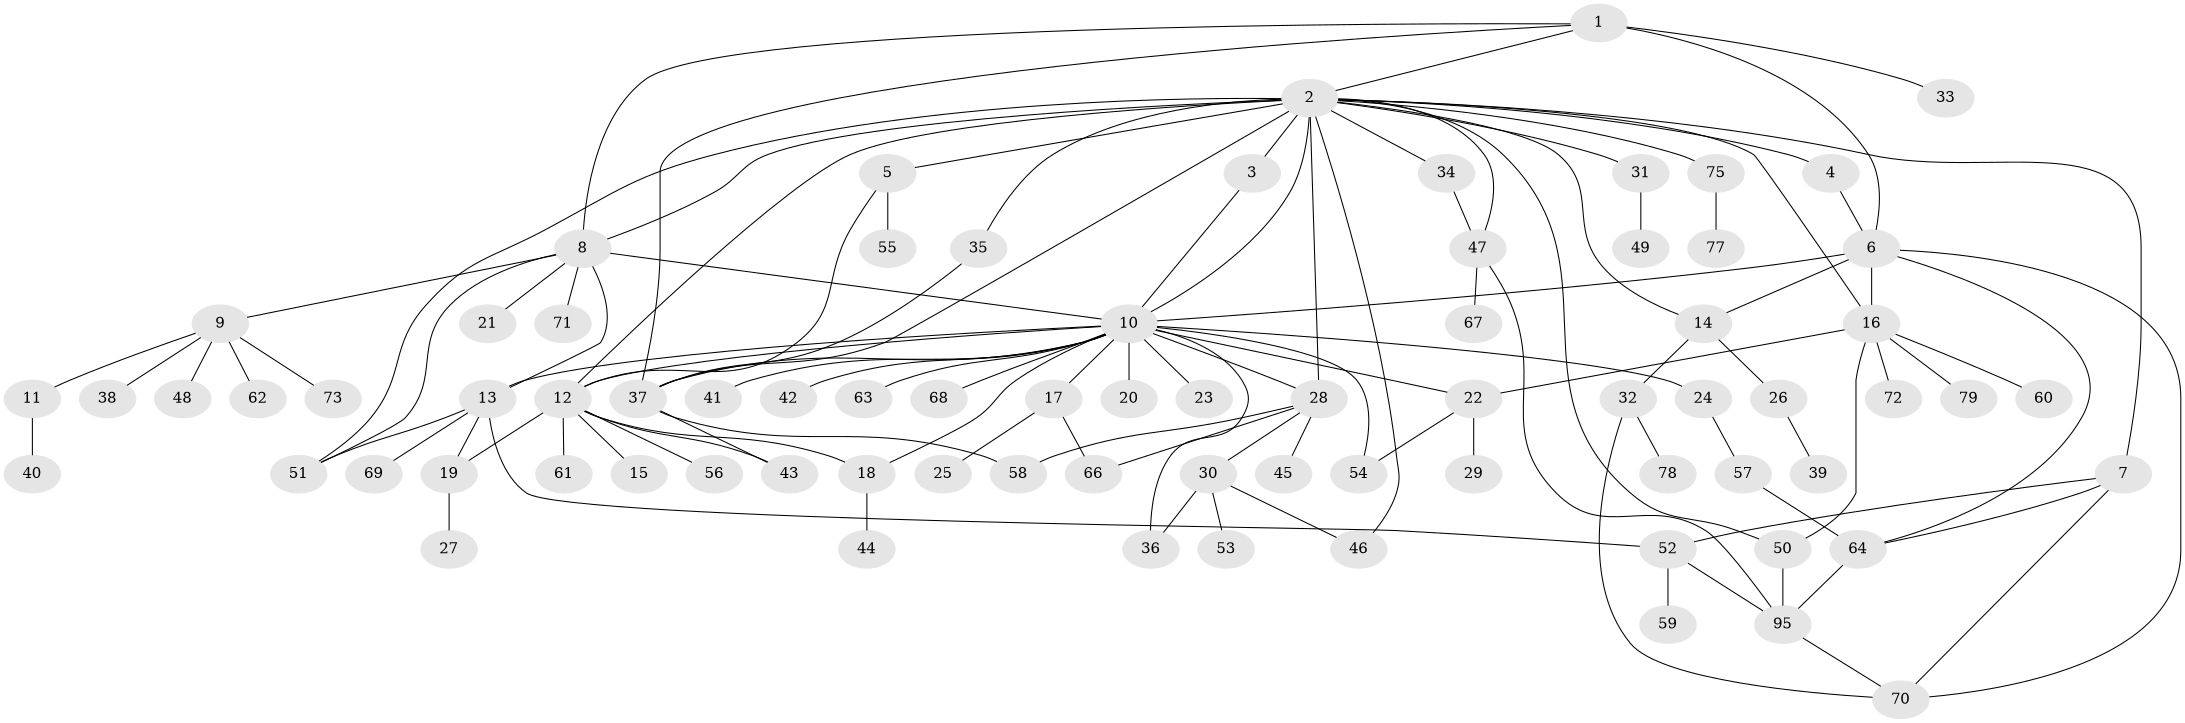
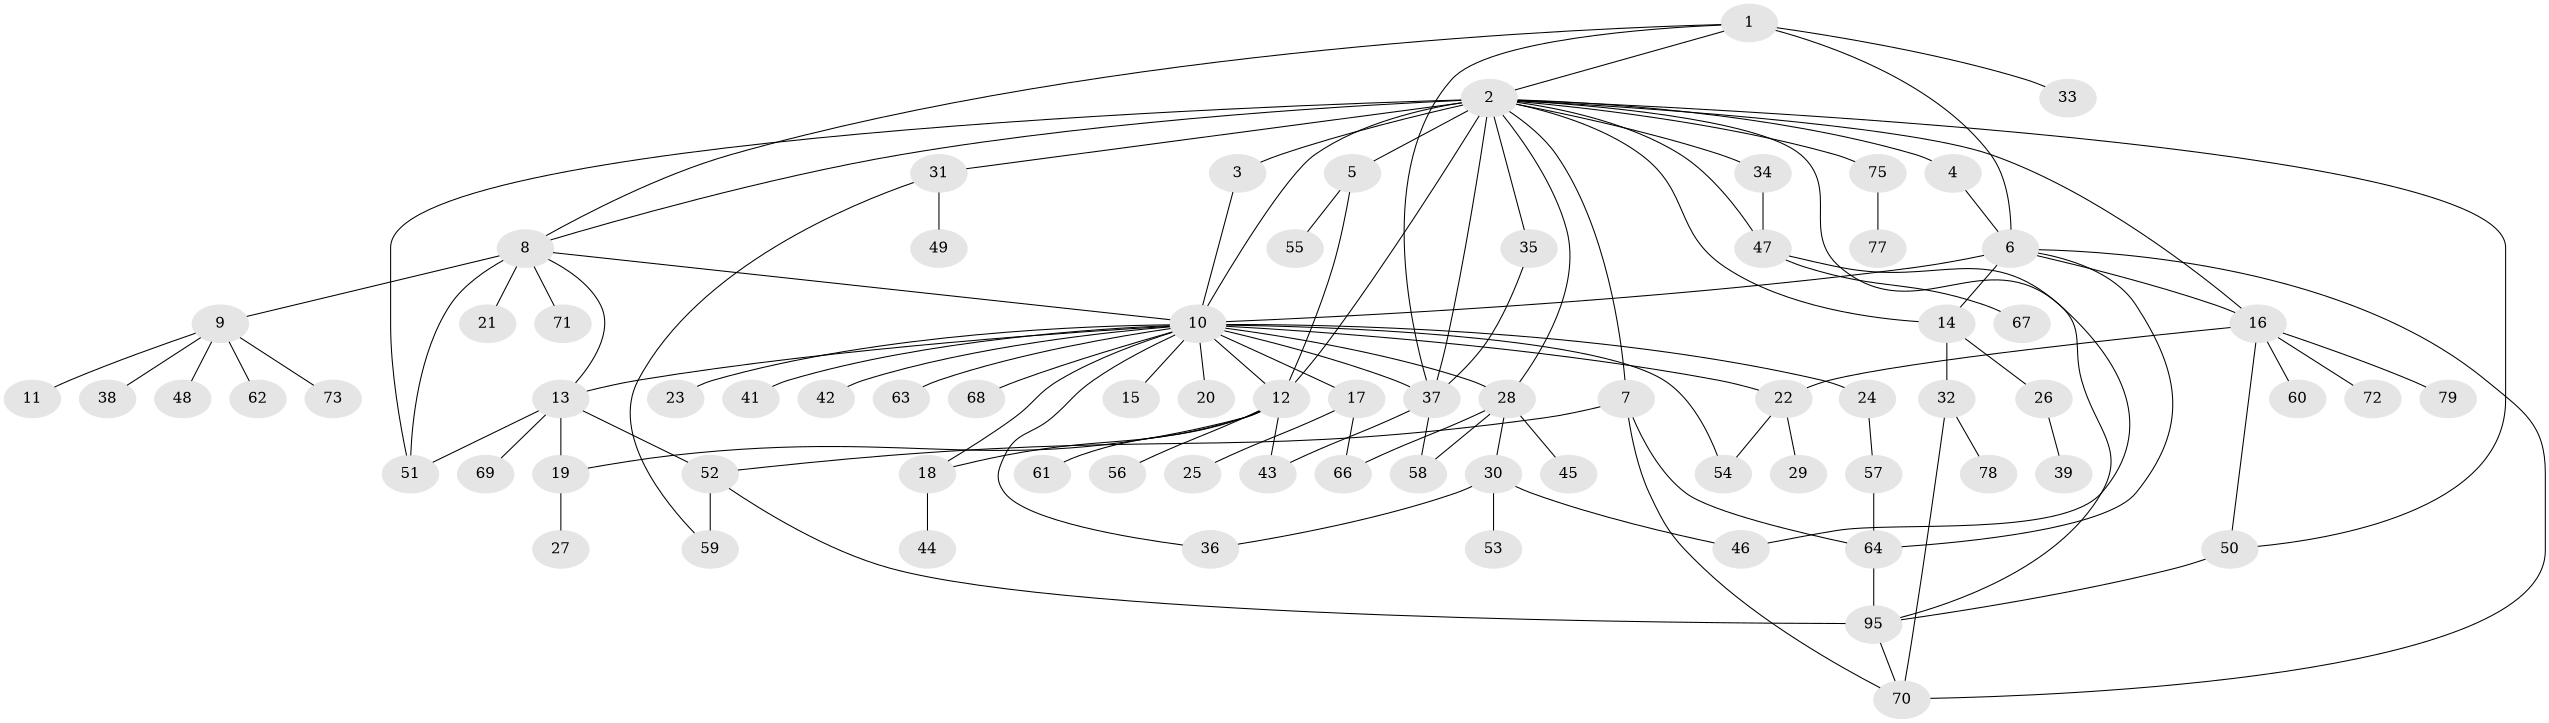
  graph {
    node [color=gray90 style=filled]
    edge [weight=1.0]
    1
    2
    6
    8
    33
    37
    3
    4
    5
    7
    10
    12
    14
    16
    28
    31
    34
    35
    46
    47
    50
    51
    75
    64
    70
    9
    13
    21
    71
    43
    58
    55
    52
    15
    17
    18
    20
    22
    23
    24
    36
    41
    42
    54
    63
    68
    19
    56
    61
    26
    32
    60
    72
    79
    66
    30
    45
    49
    59
    n60 [label=95]
    67
    77
    11
    38
    48
    62
    73
    69
-   40
    25
    44
    29
    57
    27
    39
    78
    53
    1 -- 2
    1 -- 6
    1 -- 8
    1 -- 33 [weight=2.0]
    1 -- 37
    2 -- 8
    2 -- 37
    2 -- 3 [weight=6.0]
    2 -- 4
    2 -- 5
    2 -- 7
    2 -- 10
    2 -- 12
    2 -- 14
    2 -- 16
    2 -- 28
    2 -- 31
    2 -- 34
    2 -- 35
    2 -- 46
    2 -- 47
    2 -- 50
    2 -- 51
    2 -- 75
    6 -- 10
    6 -- 14
    6 -- 16
    6 -- 64
    6 -- 70
    8 -- 10
    8 -- 51
    8 -- 9
    8 -- 13
    8 -- 21
    8 -- 71
    37 -- 43 [weight=2.0]
    37 -- 58
    3 -- 10
    4 -- 6
    5 -- 12
    5 -- 55
    7 -- 64
    7 -- 70
    7 -- 52
    10 -- 37
    10 -- 12
    10 -- 28
    10 -- 13
-   12 -- 15
+   10 -- 15
    10 -- 17
    10 -- 18
    10 -- 20
    10 -- 22
    10 -- 23
    10 -- 24
    10 -- 36
    10 -- 41
    10 -- 42
    10 -- 54
    10 -- 63
    10 -- 68
    12 -- 43
    12 -- 18
    12 -- 19
    12 -- 56
    12 -- 61
    14 -- 26
    14 -- 32
    16 -- 50
    16 -- 22
    16 -- 60
    16 -- 72
    16 -- 79
    28 -- 58
    28 -- 66
    28 -- 30
    28 -- 45
    31 -- 49
+   31 -- 59
    34 -- 47
    35 -- 37
    47 -- n60
    47 -- 67
    50 -- n60 [weight=2.0]
    75 -- 77
    64 -- n60
    9 -- 11
    9 -- 38
    9 -- 48
    9 -- 62
    9 -- 73
    13 -- 51
    13 -- 52
    13 -- 19
    13 -- 69
    52 -- 59 [weight=2.0]
    52 -- n60
    17 -- 66
    17 -- 25
    18 -- 44
    22 -- 54
    22 -- 29
    24 -- 57
    19 -- 27
    26 -- 39
    32 -- 70
    32 -- 78
    30 -- 46
    30 -- 36
    30 -- 53
    n60 -- 70
-   11 -- 40
    57 -- 64 [weight=2.0]
  }
